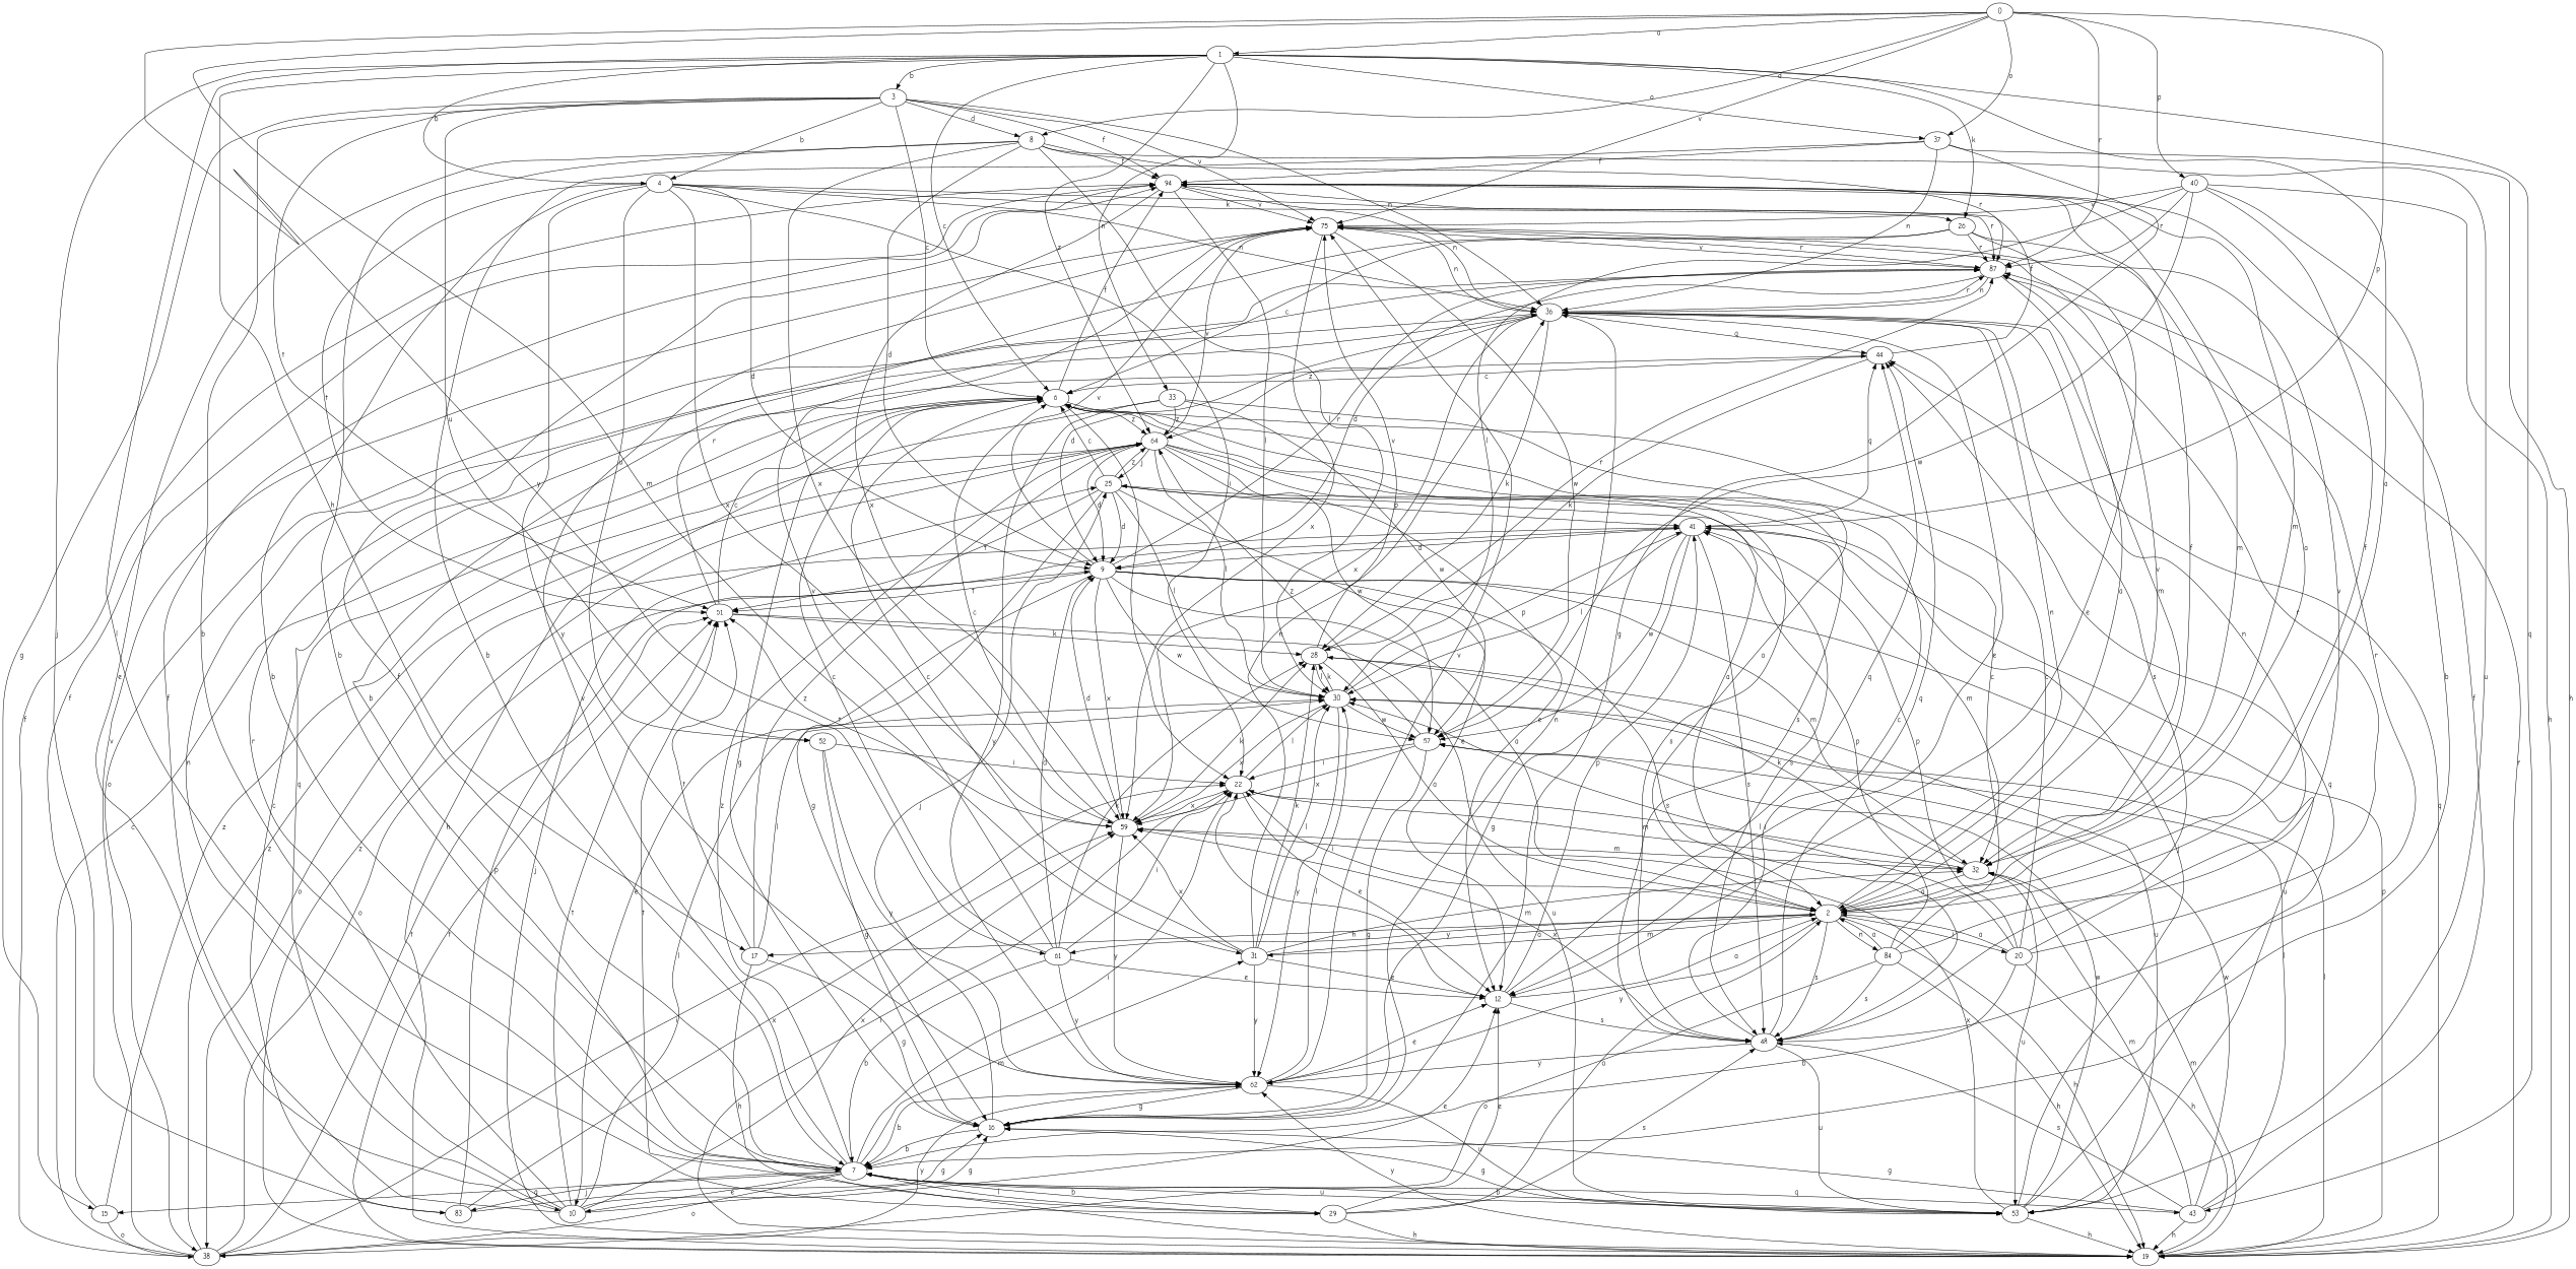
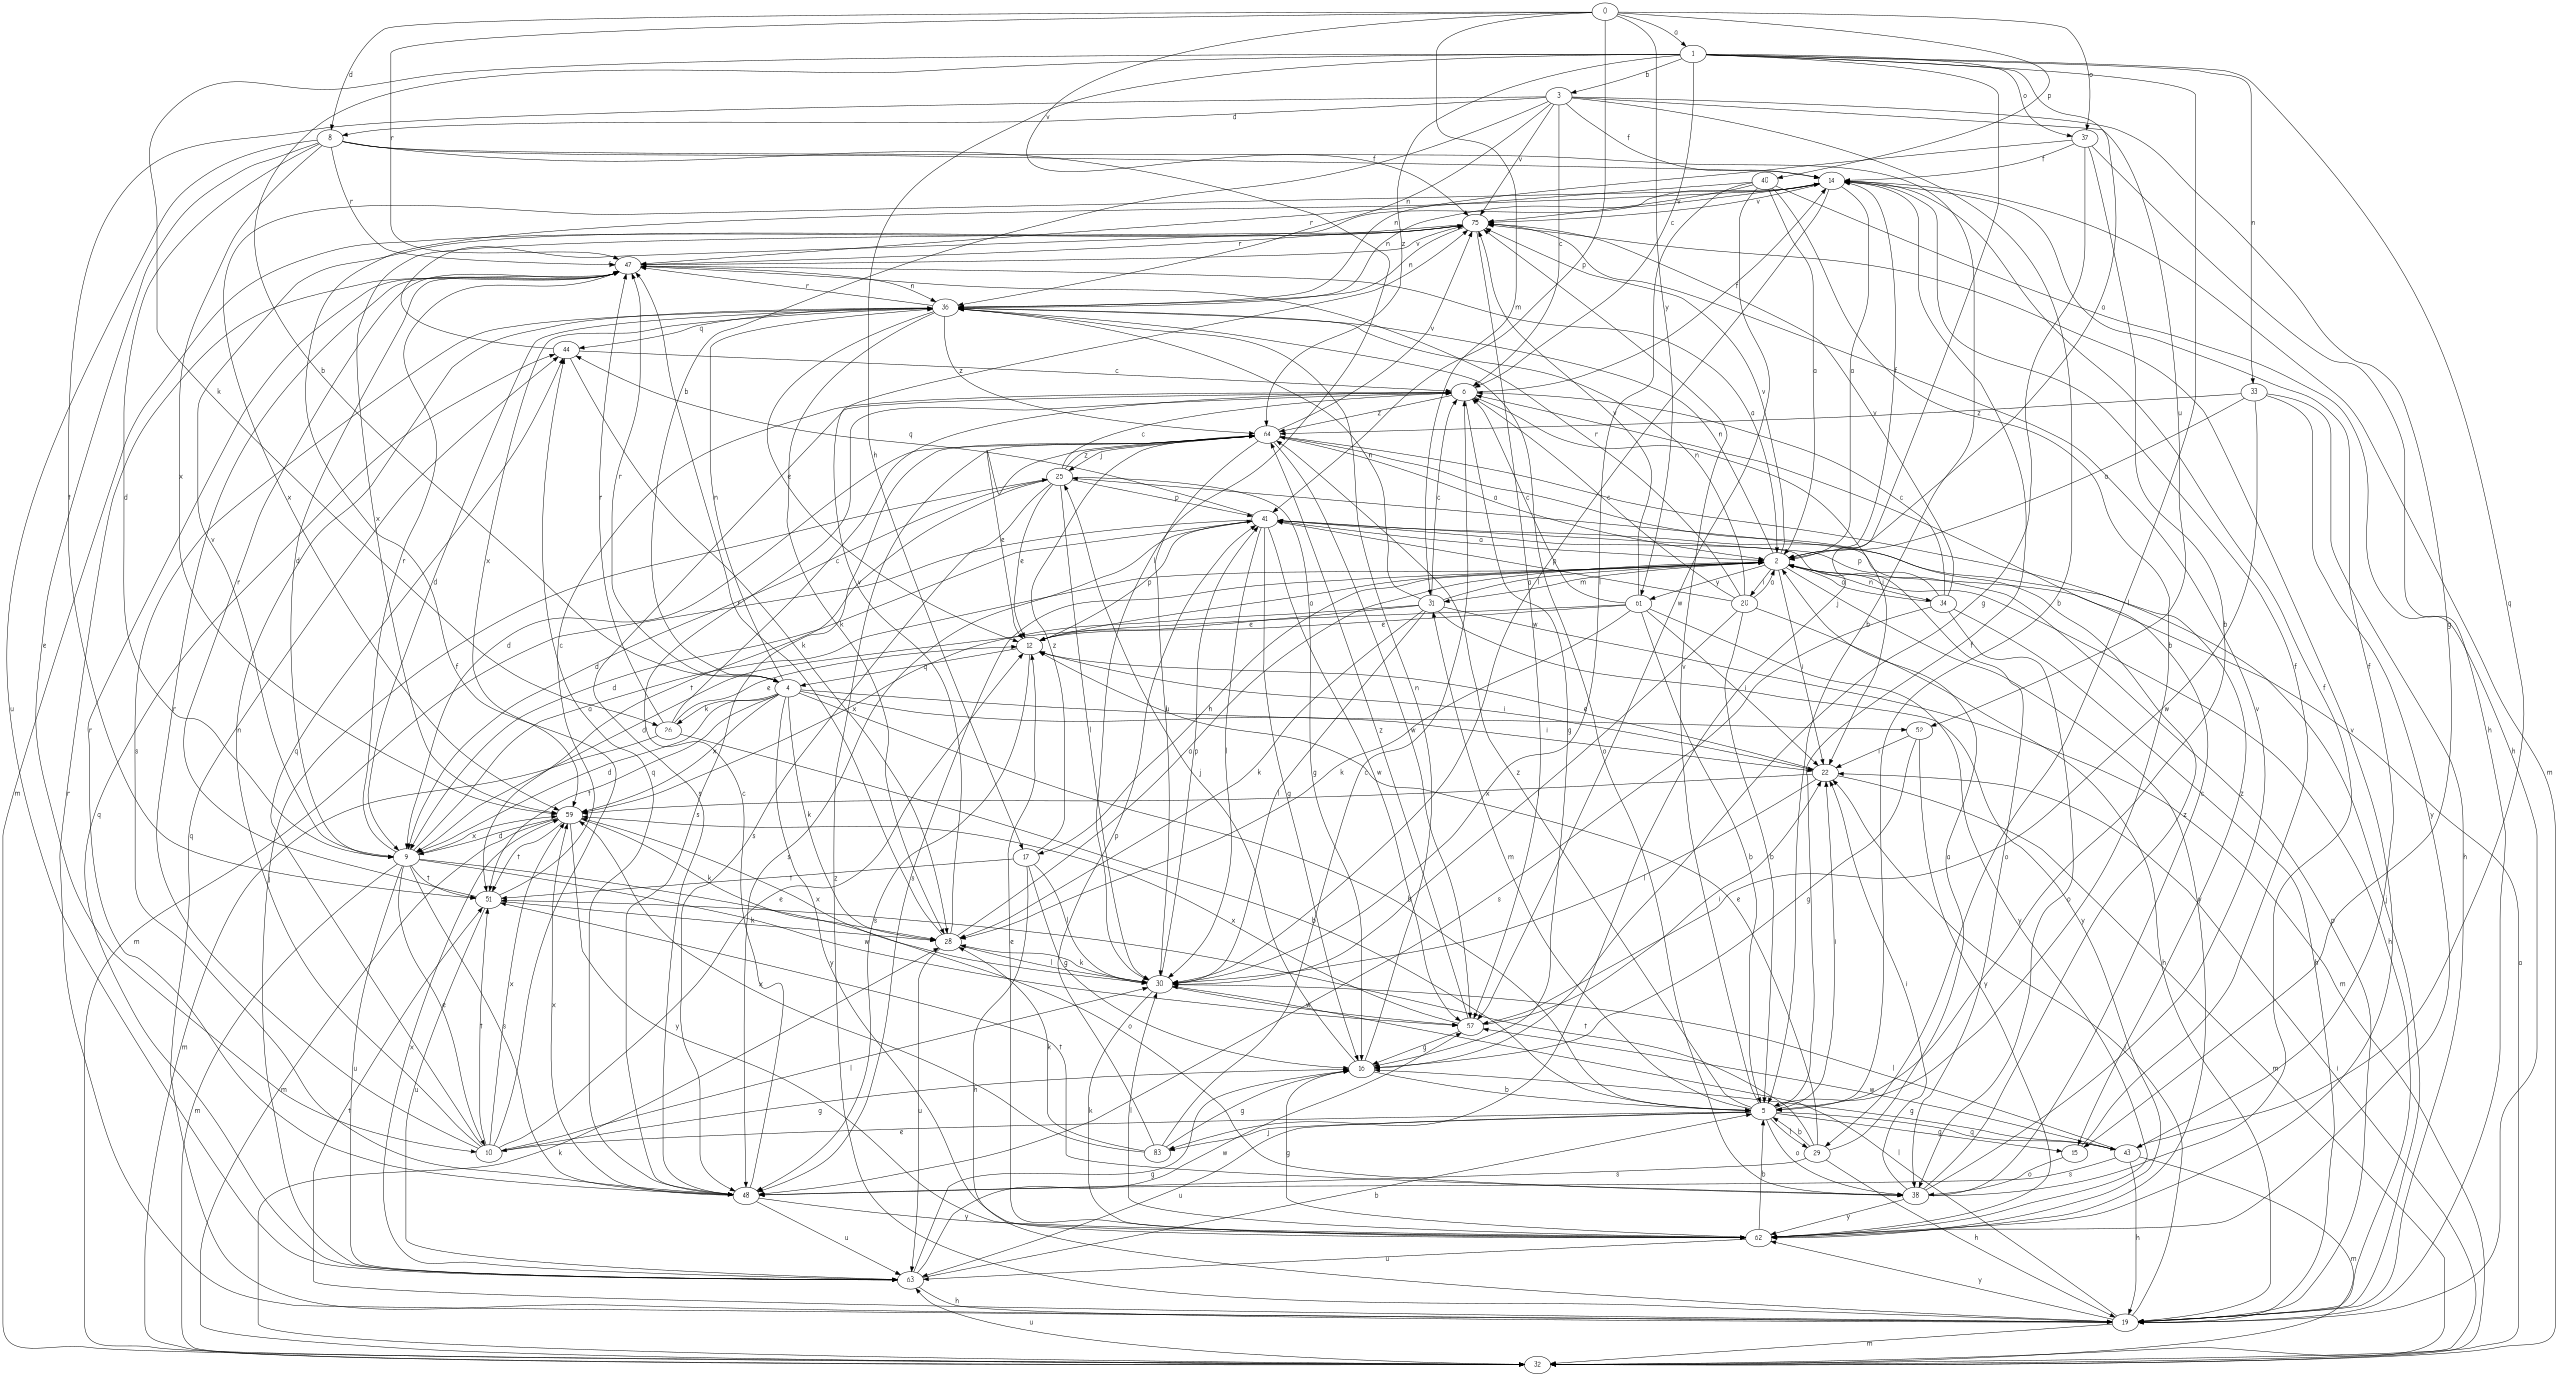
  strict digraph {
    fontname="Comic Neue"
    node [fontname="Comic Neue"]
    edge [fontname="Comic Neue"]
    0
    1
    8
    31
    37
    40
    41
-   47 [label=87]
+   47
    n9 [label=75]
    61
    2
    3
    4
    6
    17
    n16 [label=83]
    26
    29
    33
    43
    64
-   14 [label=94]
+   14
    59
-   5 [label=7]
+   5
    9
    10
-   53
+   53 [label=63]
    30
    36
    62
    28
    32
    12
    19
    16
    57
    48
    38
    44
    22
    20
-   34 [label=84]
+   34
    15
    51
    52
    25
    0 -> 1 [label=a]
    0 -> 8 [label=d]
    0 -> 31 [label=m]
    0 -> 37 [label=o]
    0 -> 40 [label=p]
    0 -> 41 [label=p]
    0 -> 47 [label=r]
    0 -> n9 [label=v]
    0 -> 61 [label=y]
    1 -> 37 [label=o]
    1 -> 2 [label=a]
    1 -> 3 [label=b]
    1 -> 4 [label=b]
    1 -> 6 [label=c]
    1 -> 17 [label=h]
    1 -> n16 [label=j]
    1 -> 26 [label=k]
    1 -> 29 [label=l]
    1 -> 33 [label=n]
    1 -> 43 [label=q]
    1 -> 64 [label=z]
    8 -> 47 [label=r]
    8 -> 14 [label=f]
    8 -> 59 [label=x]
    8 -> 5 [label=b]
    8 -> 9 [label=d]
    8 -> 10 [label=e]
    8 -> 53 [label=u]
    8 -> 30 [label=l]
    31 -> 2 [label=a]
    31 -> 6 [label=c]
    31 -> 59 [label=x]
    31 -> 30 [label=l]
    31 -> 36 [label=n]
    31 -> 62 [label=y]
    31 -> 28 [label=k]
    31 -> 32 [label=m]
    31 -> 12 [label=e]
    37 -> 14 [label=f]
    37 -> 5 [label=b]
    37 -> 36 [label=n]
    37 -> 19 [label=h]
    37 -> 16 [label=g]
    40 -> 47 [label=r]
    40 -> n9 [label=v]
-   40 -> 2 [label=f]
+   40 -> 2 [label=a]
    40 -> 5 [label=b]
    40 -> 30 [label=l]
    40 -> 19 [label=h]
    40 -> 57 [label=w]
+   41 -> 2 [label=a]
    41 -> 9 [label=d]
    41 -> 30 [label=l]
    41 -> 32 [label=m]
    41 -> 16 [label=g]
    41 -> 57 [label=w]
    41 -> 48 [label=s]
    41 -> 38 [label=o]
    41 -> 44 [label=q]
    47 -> n9 [label=v]
    47 -> 2 [label=a]
    47 -> 9 [label=d]
    47 -> 36 [label=n]
    n9 -> 47 [label=r]
    n9 -> 59 [label=x]
    n9 -> 36 [label=n]
    n9 -> 57 [label=w]
    61 -> n9 [label=v]
    61 -> 6 [label=c]
    61 -> 5 [label=b]
    61 -> 9 [label=d]
    61 -> 62 [label=y]
    61 -> 28 [label=k]
    61 -> 12 [label=e]
    61 -> 22 [label=i]
    2 -> 31 [label=m]
    2 -> n9 [label=v]
    2 -> 61 [label=y]
    2 -> 17 [label=h]
    2 -> 14 [label=f]
    2 -> 36 [label=n]
    2 -> 62 [label=y]
    2 -> 19 [label=h]
    2 -> 48 [label=s]
    2 -> 22 [label=i]
    2 -> 20 [label=i]
    2 -> 34 [label=n]
    3 -> 8 [label=d]
    3 -> n9 [label=v]
    3 -> 4 [label=b]
    3 -> 6 [label=c]
    3 -> 14 [label=f]
    3 -> 5 [label=b]
    3 -> 36 [label=n]
    3 -> 15 [label=g]
    3 -> 51 [label=t]
    3 -> 52 [label=u]
    4 -> 47 [label=r]
    4 -> 26 [label=k]
    4 -> 59 [label=x]
    4 -> 5 [label=b]
    4 -> 9 [label=d]
    4 -> 36 [label=n]
    4 -> 62 [label=y]
+   4 -> 28 [label=k]
    4 -> 22 [label=i]
    4 -> 51 [label=t]
    4 -> 52 [label=u]
    6 -> 64 [label=z]
    6 -> 14 [label=f]
    6 -> 16 [label=g]
    6 -> 48 [label=s]
    6 -> 22 [label=i]
    17 -> 64 [label=z]
    17 -> 30 [label=l]
    17 -> 19 [label=h]
    17 -> 16 [label=g]
    17 -> 51 [label=t]
    n16 -> 41 [label=p]
    n16 -> 6 [label=c]
    n16 -> 59 [label=x]
+   n16 -> 28 [label=k]
    n16 -> 16 [label=g]
    26 -> 47 [label=r]
    26 -> 6 [label=c]
    26 -> 5 [label=b]
    26 -> 32 [label=m]
    26 -> 12 [label=e]
    29 -> 2 [label=a]
    29 -> 5 [label=b]
    29 -> 12 [label=e]
    29 -> 19 [label=h]
    29 -> 48 [label=s]
    29 -> 51 [label=t]
    33 -> 2 [label=a]
    33 -> 64 [label=z]
    33 -> 62 [label=y]
    33 -> 19 [label=h]
    33 -> 57 [label=w]
    43 -> 14 [label=f]
    43 -> 30 [label=l]
    43 -> 32 [label=m]
    43 -> 19 [label=h]
    43 -> 16 [label=g]
    43 -> 57 [label=w]
    43 -> 48 [label=s]
    64 -> n9 [label=v]
    64 -> 2 [label=a]
    64 -> 9 [label=d]
    64 -> 30 [label=l]
    64 -> 12 [label=e]
    64 -> 57 [label=w]
    64 -> 48 [label=s]
    64 -> 25 [label=j]
    14 -> n9 [label=v]
    14 -> 2 [label=a]
    14 -> 59 [label=x]
    14 -> 30 [label=l]
    14 -> 36 [label=n]
    14 -> 32 [label=m]
-   59 -> 6 [label=c]
    59 -> 9 [label=d]
    59 -> 62 [label=y]
    59 -> 28 [label=k]
    59 -> 32 [label=m]
    59 -> 51 [label=t]
    5 -> 31 [label=m]
    5 -> n9 [label=v]
    5 -> n16 [label=j]
    5 -> 29 [label=l]
    5 -> 43 [label=q]
    5 -> 64 [label=z]
    5 -> 14 [label=f]
    5 -> 10 [label=e]
    5 -> 53 [label=u]
    5 -> 38 [label=o]
    5 -> 22 [label=i]
    5 -> 15 [label=g]
    9 -> 47 [label=r]
    9 -> n9 [label=v]
    9 -> 2 [label=a]
    9 -> 59 [label=x]
    9 -> 10 [label=e]
    9 -> 53 [label=u]
    9 -> 32 [label=m]
    9 -> 57 [label=w]
    9 -> 48 [label=s]
-   38 -> 9 [label=o]
+   9 -> 38 [label=o]
    9 -> 51 [label=t]
    10 -> 47 [label=r]
    10 -> 14 [label=f]
    10 -> 59 [label=x]
    10 -> 30 [label=l]
    10 -> 36 [label=n]
    10 -> 12 [label=e]
    10 -> 16 [label=g]
    10 -> 44 [label=q]
    10 -> 51 [label=t]
    53 -> 59 [label=x]
    53 -> 5 [label=b]
    53 -> 19 [label=h]
    53 -> 16 [label=g]
    53 -> 57 [label=w]
    53 -> 44 [label=q]
    53 -> 25 [label=j]
    30 -> 41 [label=p]
    30 -> 59 [label=x]
-   30 -> 62 [label=y]
+   30 -> 62 [label=k]
    30 -> 28 [label=k]
    30 -> 57 [label=w]
    36 -> 47 [label=r]
    36 -> 64 [label=z]
    36 -> 59 [label=x]
    36 -> 9 [label=d]
    36 -> 28 [label=k]
-   36 -> 32 [label=m]
+   n9 -> 32 [label=m]
    36 -> 12 [label=e]
    36 -> 48 [label=s]
    36 -> 38 [label=o]
    36 -> 44 [label=q]
    62 -> n9 [label=v]
    62 -> 5 [label=b]
    62 -> 53 [label=u]
    62 -> 30 [label=l]
    62 -> 12 [label=e]
    62 -> 16 [label=g]
    28 -> 47 [label=r]
    28 -> n9 [label=v]
    28 -> 2 [label=a]
    28 -> 53 [label=u]
    28 -> 30 [label=l]
    32 -> 2 [label=a]
    32 -> 53 [label=u]
    32 -> 28 [label=k]
    32 -> 22 [label=i]
    12 -> 41 [label=p]
    12 -> 2 [label=a]
    12 -> 48 [label=s]
-   12 -> 44 [label=q]
+   12 -> 4 [label=q]
    12 -> 22 [label=i]
    19 -> 41 [label=p]
    19 -> 47 [label=r]
    19 -> 64 [label=z]
    19 -> 30 [label=l]
    19 -> 62 [label=y]
    19 -> 32 [label=m]
    19 -> 44 [label=q]
    19 -> 22 [label=i]
    19 -> 51 [label=t]
    19 -> 25 [label=j]
    16 -> 5 [label=b]
    16 -> 36 [label=n]
    16 -> 25 [label=j]
    57 -> 64 [label=z]
    57 -> 59 [label=x]
    57 -> 16 [label=g]
    57 -> 22 [label=i]
    48 -> 47 [label=r]
    48 -> 6 [label=c]
    48 -> 59 [label=x]
    48 -> 53 [label=u]
    48 -> 62 [label=y]
    48 -> 44 [label=q]
    38 -> n9 [label=v]
    38 -> 6 [label=c]
    38 -> 64 [label=z]
    38 -> 14 [label=f]
    38 -> 62 [label=y]
    38 -> 22 [label=i]
    38 -> 51 [label=t]
    44 -> 6 [label=c]
    44 -> 14 [label=f]
    44 -> 28 [label=k]
    22 -> 59 [label=x]
    22 -> 30 [label=l]
    22 -> 32 [label=m]
    22 -> 12 [label=e]
    20 -> 41 [label=p]
    20 -> 47 [label=r]
    20 -> 2 [label=a]
    20 -> 6 [label=c]
    20 -> 5 [label=b]
    20 -> 30 [label=l]
    20 -> 36 [label=n]
    20 -> 19 [label=h]
    34 -> 41 [label=p]
    34 -> n9 [label=v]
    34 -> 2 [label=a]
    34 -> 6 [label=c]
    34 -> 19 [label=h]
    34 -> 48 [label=s]
    34 -> 38 [label=o]
-   15 -> 64 [label=z]
+   64 -> 15 [label=z]
    15 -> 14 [label=f]
    15 -> 38 [label=o]
    51 -> 47 [label=r]
    51 -> 6 [label=c]
    51 -> 53 [label=u]
    51 -> 28 [label=k]
    52 -> 62 [label=y]
    52 -> 16 [label=g]
    52 -> 22 [label=i]
    25 -> 41 [label=p]
    25 -> 6 [label=c]
    25 -> 64 [label=z]
    25 -> 9 [label=d]
    25 -> 30 [label=l]
    25 -> 12 [label=e]
    25 -> 16 [label=g]
    25 -> 48 [label=s]
    25 -> 51 [label=t]
  }
